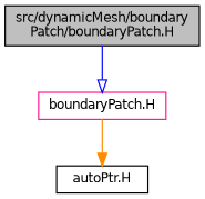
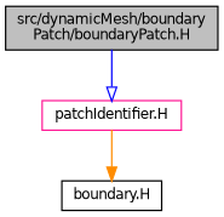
  digraph {
    node [color=black fontname=Helvetica fontsize=10 shape=record]
    edge [fontname=Helvetica fontsize=10 labelfontname=Helvetica labelfontsize=10 style=solid]
    n1 [fillcolor=grey75 fontcolor=black height=0.2 label="src/dynamicMesh/boundary\lPatch/boundaryPatch.H" style=filled width=0.4]
-   n2 [color=deeppink height=0.2 label="boundaryPatch.H" width=0.4]
-   n3 [height=0.2 label="autoPtr.H" width=0.4]
+   n2 [color=deeppink height=0.2 label="patchIdentifier.H" width=0.4]
+   n3 [height=0.2 label="boundary.H" width=0.4]
    n1 -> n2 [arrowhead=onormal color=blue]
    n2 -> n3 [arrowhead=normal color=darkorange]
  }
